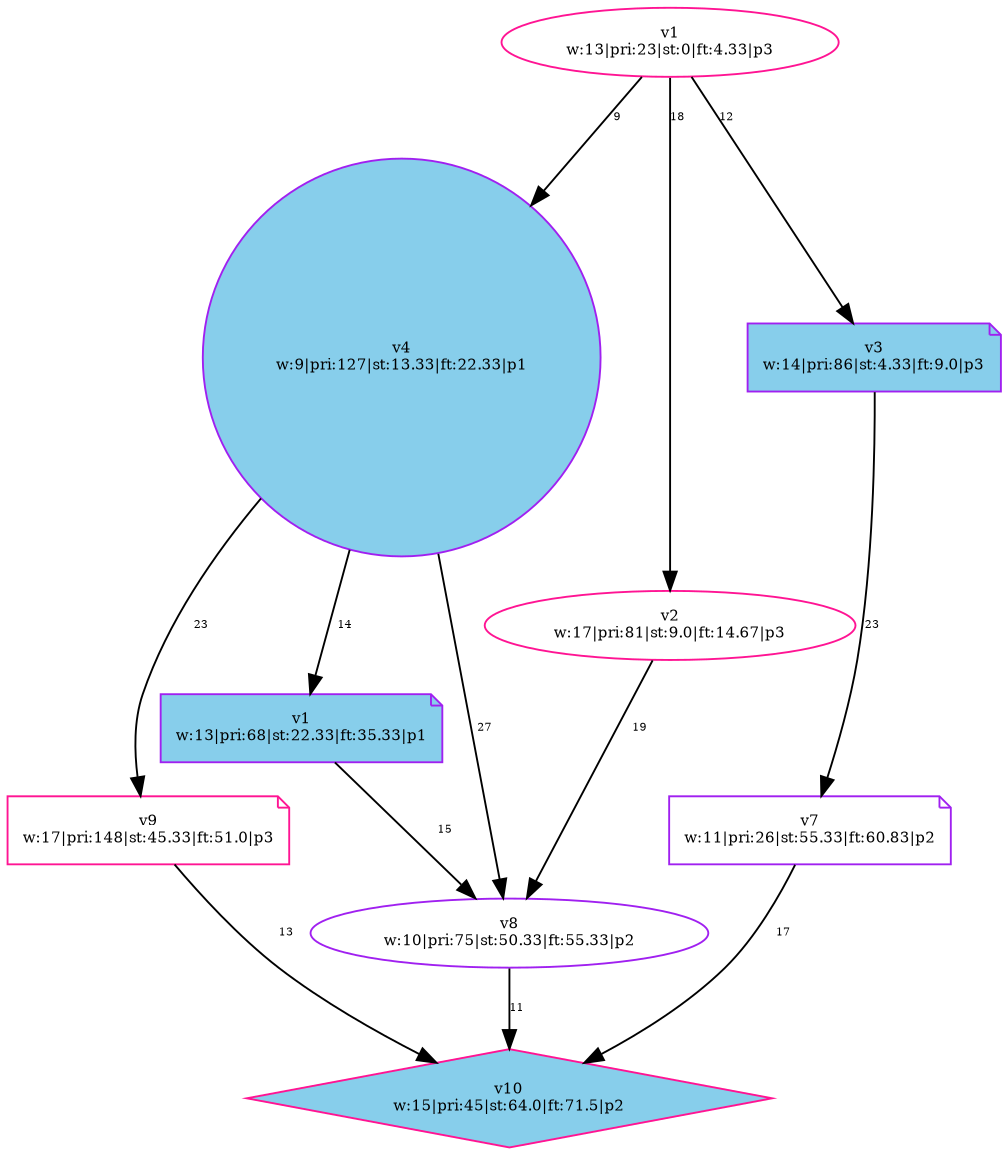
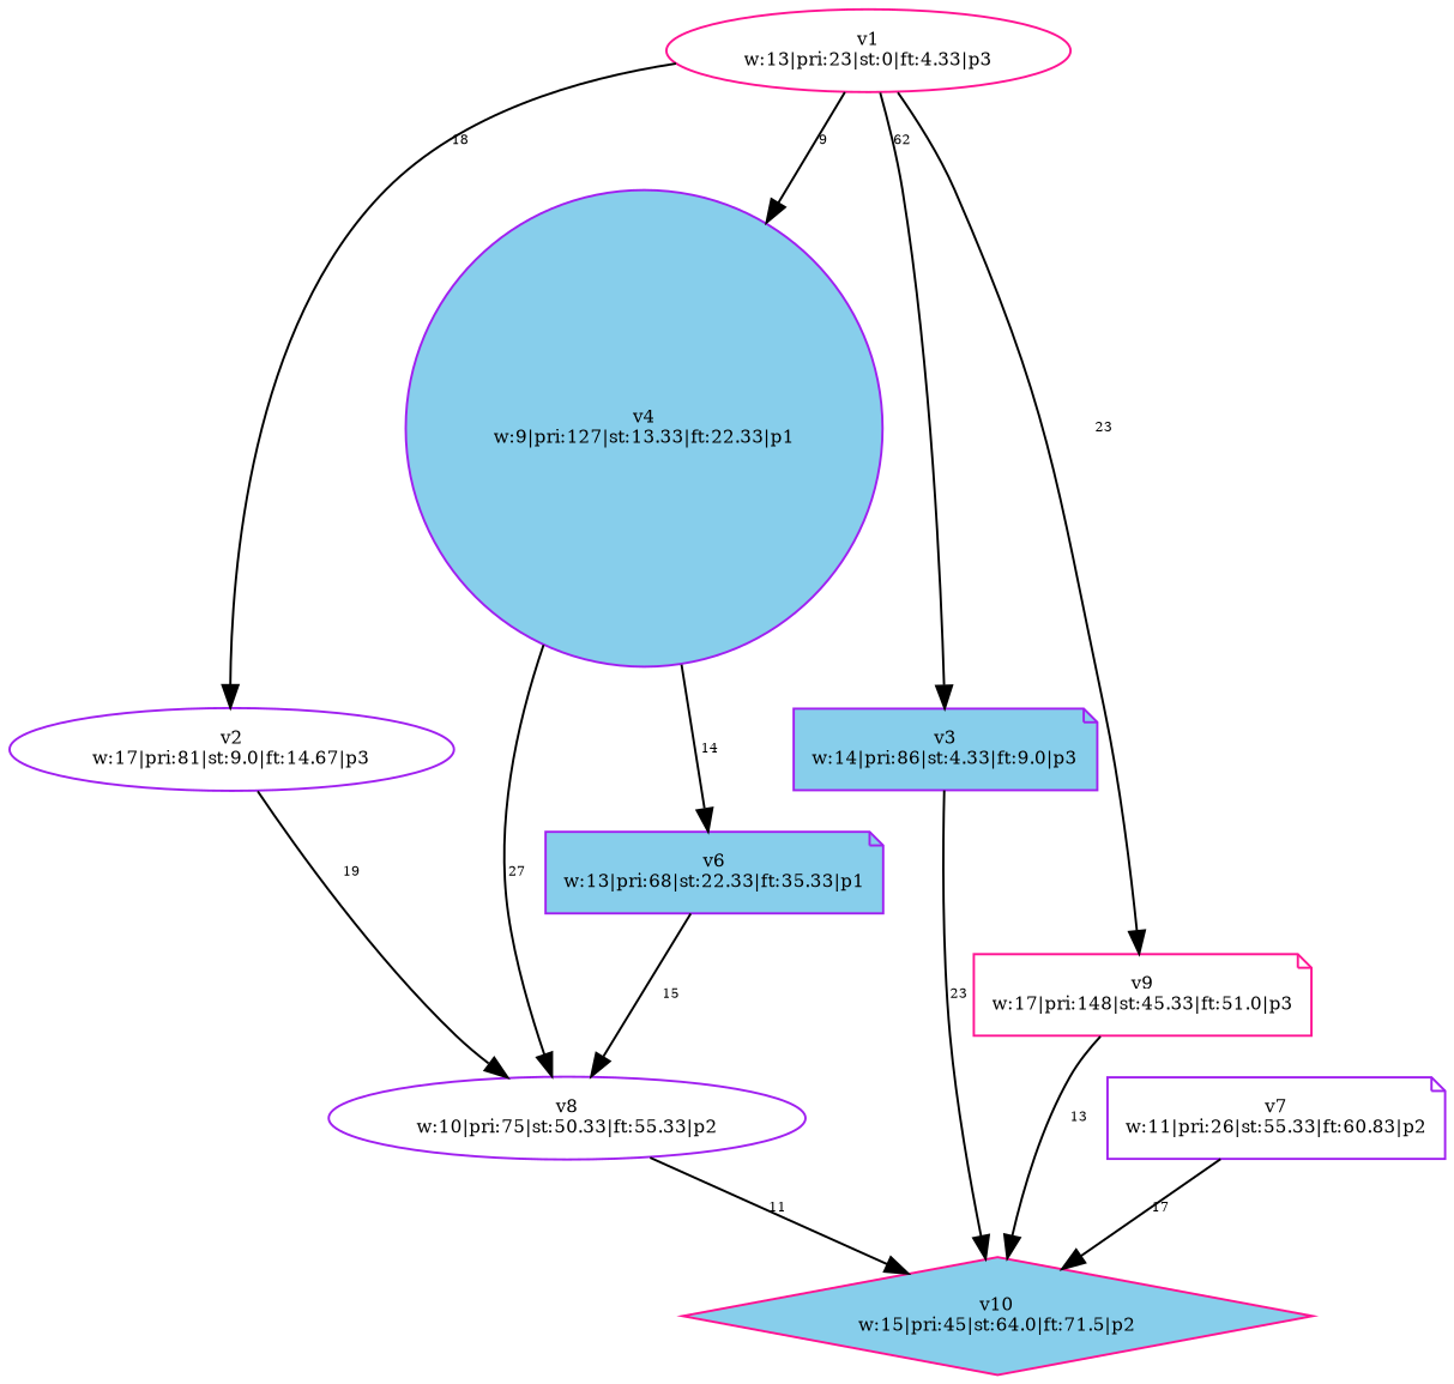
  digraph {
    node [color=purple fillcolor=white fontsize=8.0 shape=note style=filled]
    edge [constraint=true fontsize=6.0]
    n1 [color=deeppink label="v1\nw:13|pri:23|st:0|ft:4.33|p3" shape=ellipse]
    n2 [fillcolor=skyblue label="v4\nw:9|pri:127|st:13.33|ft:22.33|p1" shape=circle]
    n3 [fillcolor=skyblue label="v3\nw:14|pri:86|st:4.33|ft:9.0|p3"]
-   n4 [color=deeppink label="v2\nw:17|pri:81|st:9.0|ft:14.67|p3" shape=ellipse]
-   n5 [fillcolor=skyblue label="v1\nw:13|pri:68|st:22.33|ft:35.33|p1"]
+   n4 [label="v2\nw:17|pri:81|st:9.0|ft:14.67|p3" shape=ellipse]
+   n5 [fillcolor=skyblue label="v6\nw:13|pri:68|st:22.33|ft:35.33|p1"]
    n6 [color=deeppink label="v9\nw:17|pri:148|st:45.33|ft:51.0|p3"]
    n7 [label="v8\nw:10|pri:75|st:50.33|ft:55.33|p2" shape=ellipse]
    n8 [label="v7\nw:11|pri:26|st:55.33|ft:60.83|p2"]
    n9 [color=deeppink fillcolor=skyblue label="v10\nw:15|pri:45|st:64.0|ft:71.5|p2" shape=diamond]
    n1 -> n2 [label=9]
-   n1 -> n3 [label=12]
+   n1 -> n3 [label=62]
    n1 -> n4 [label=18]
    n2 -> n5 [label=14]
-   n2 -> n6 [label=23]
+   n1 -> n6 [label=23]
    n2 -> n7 [label=27]
-   n3 -> n8 [label=23]
+   n3 -> n9 [label=23]
    n4 -> n7 [label=19]
    n5 -> n7 [label=15]
    n6 -> n9 [label=13]
    n7 -> n9 [label=11]
    n8 -> n9 [label=17]
  }
